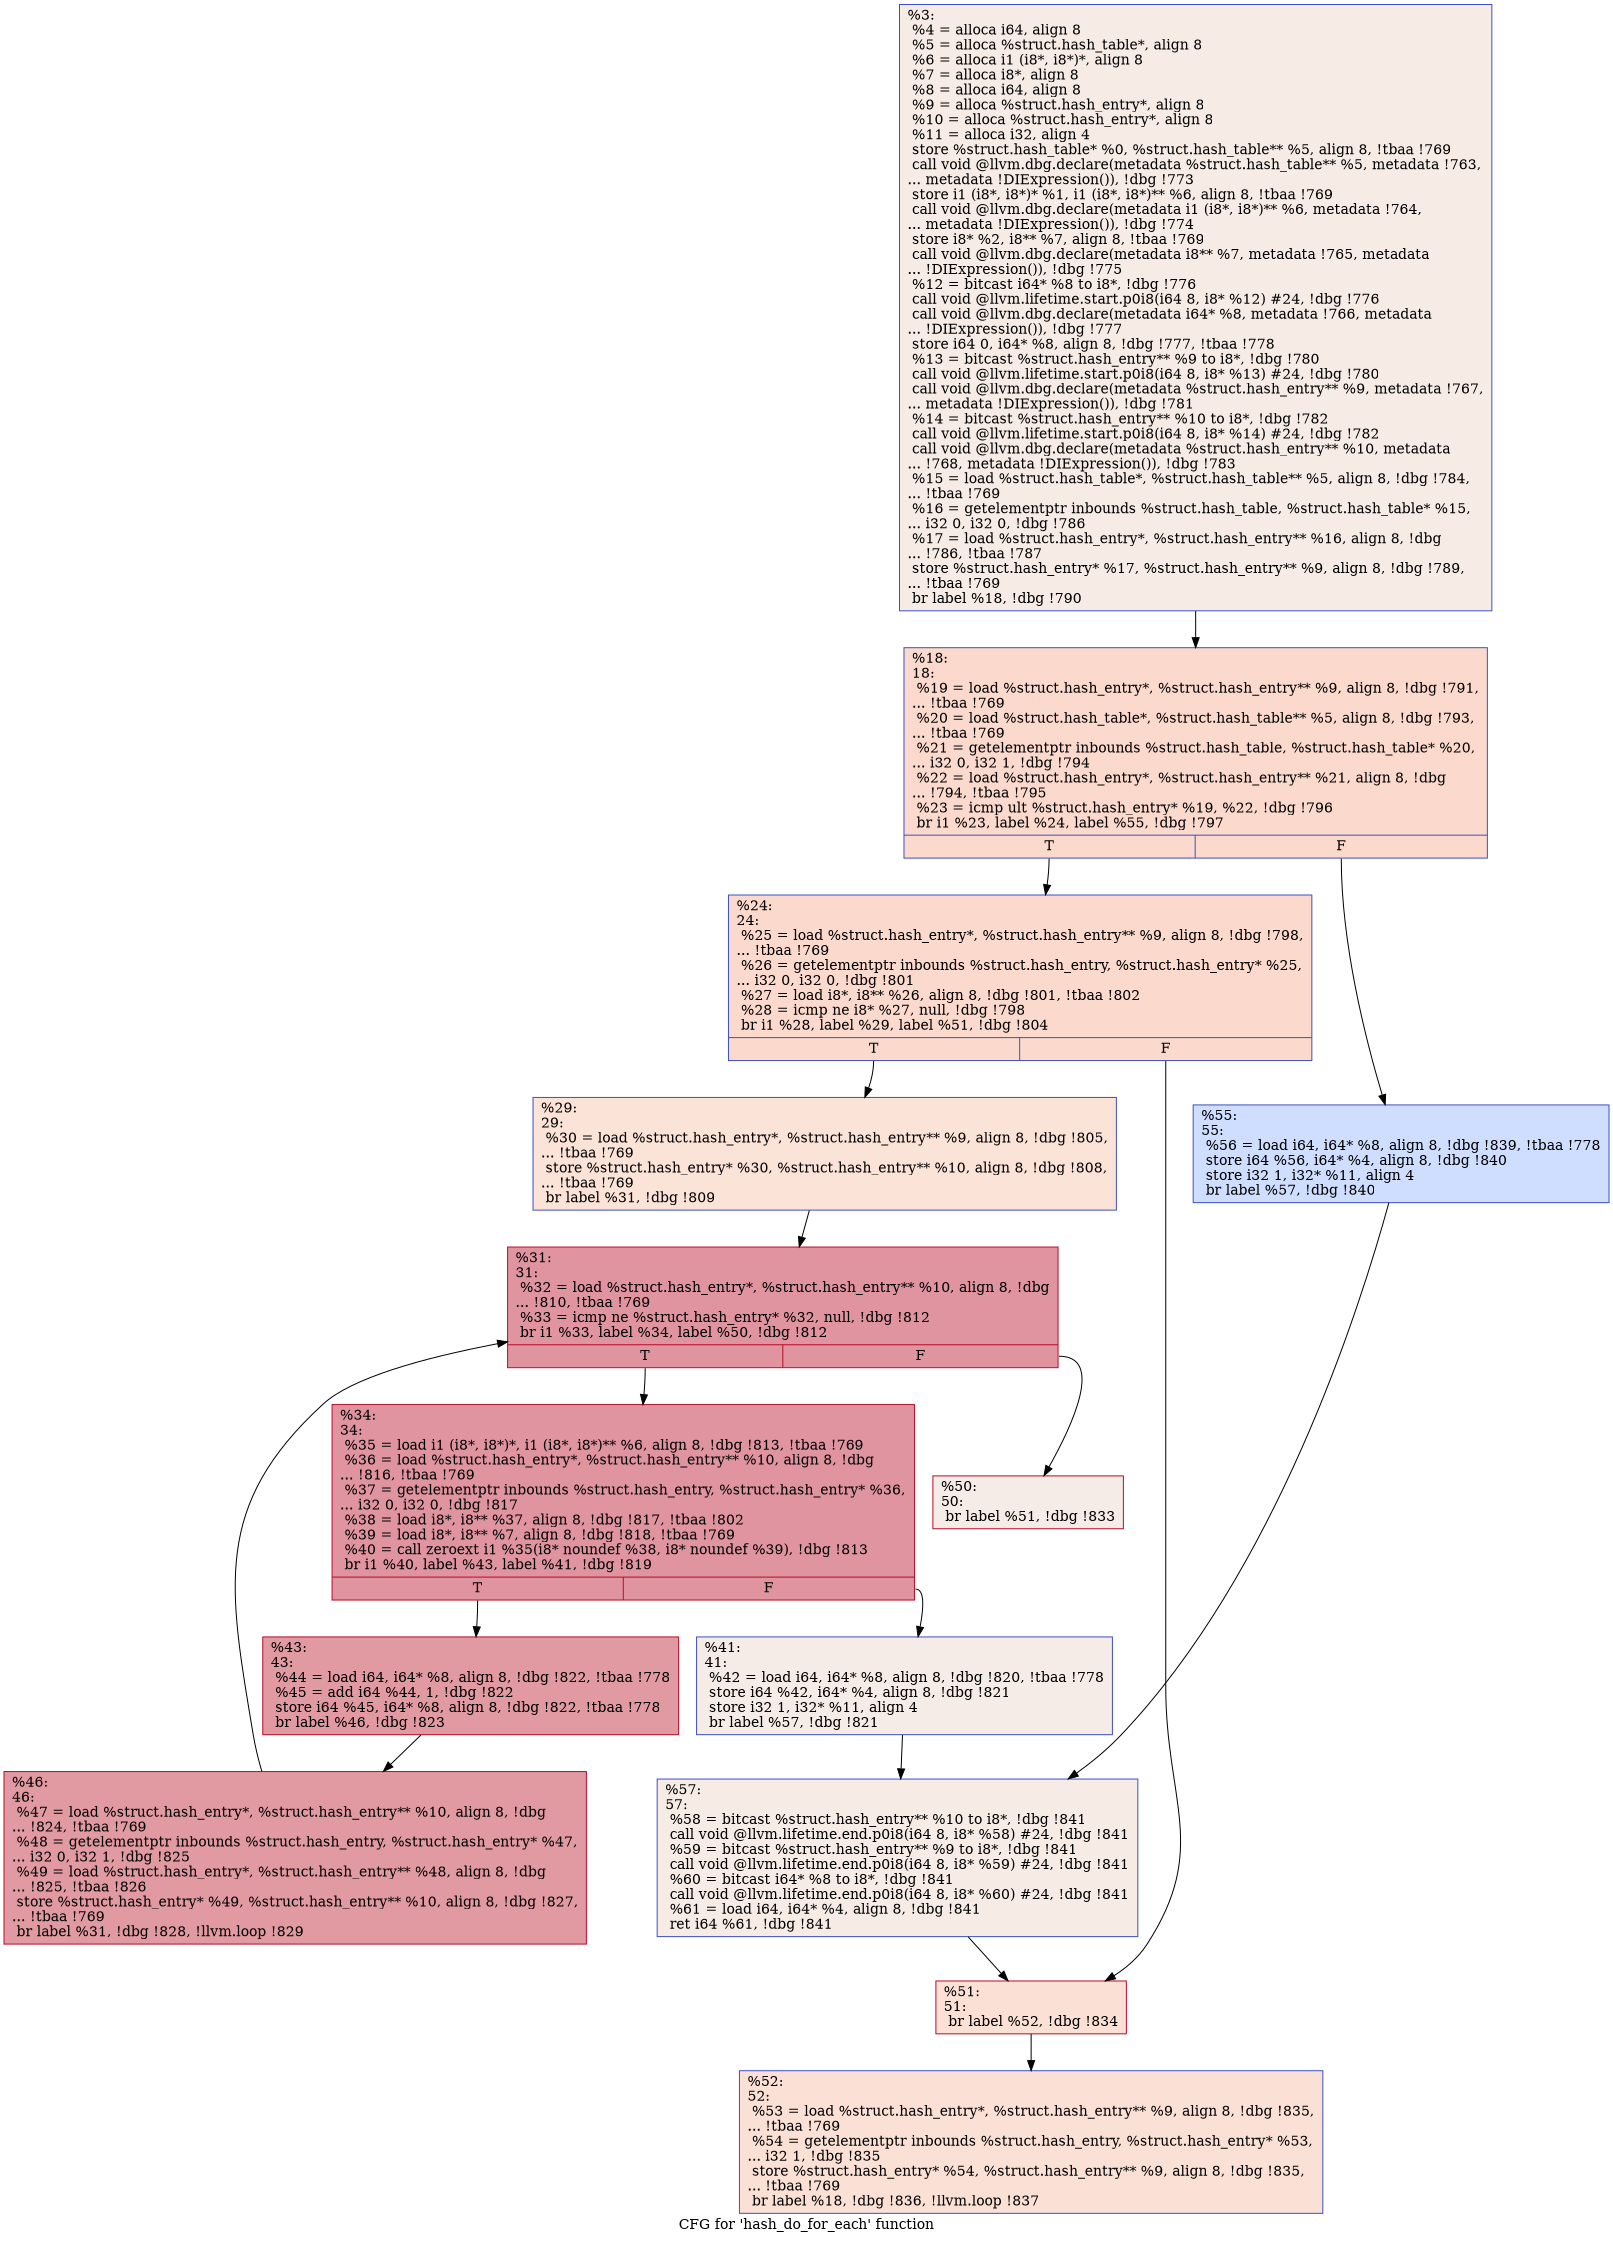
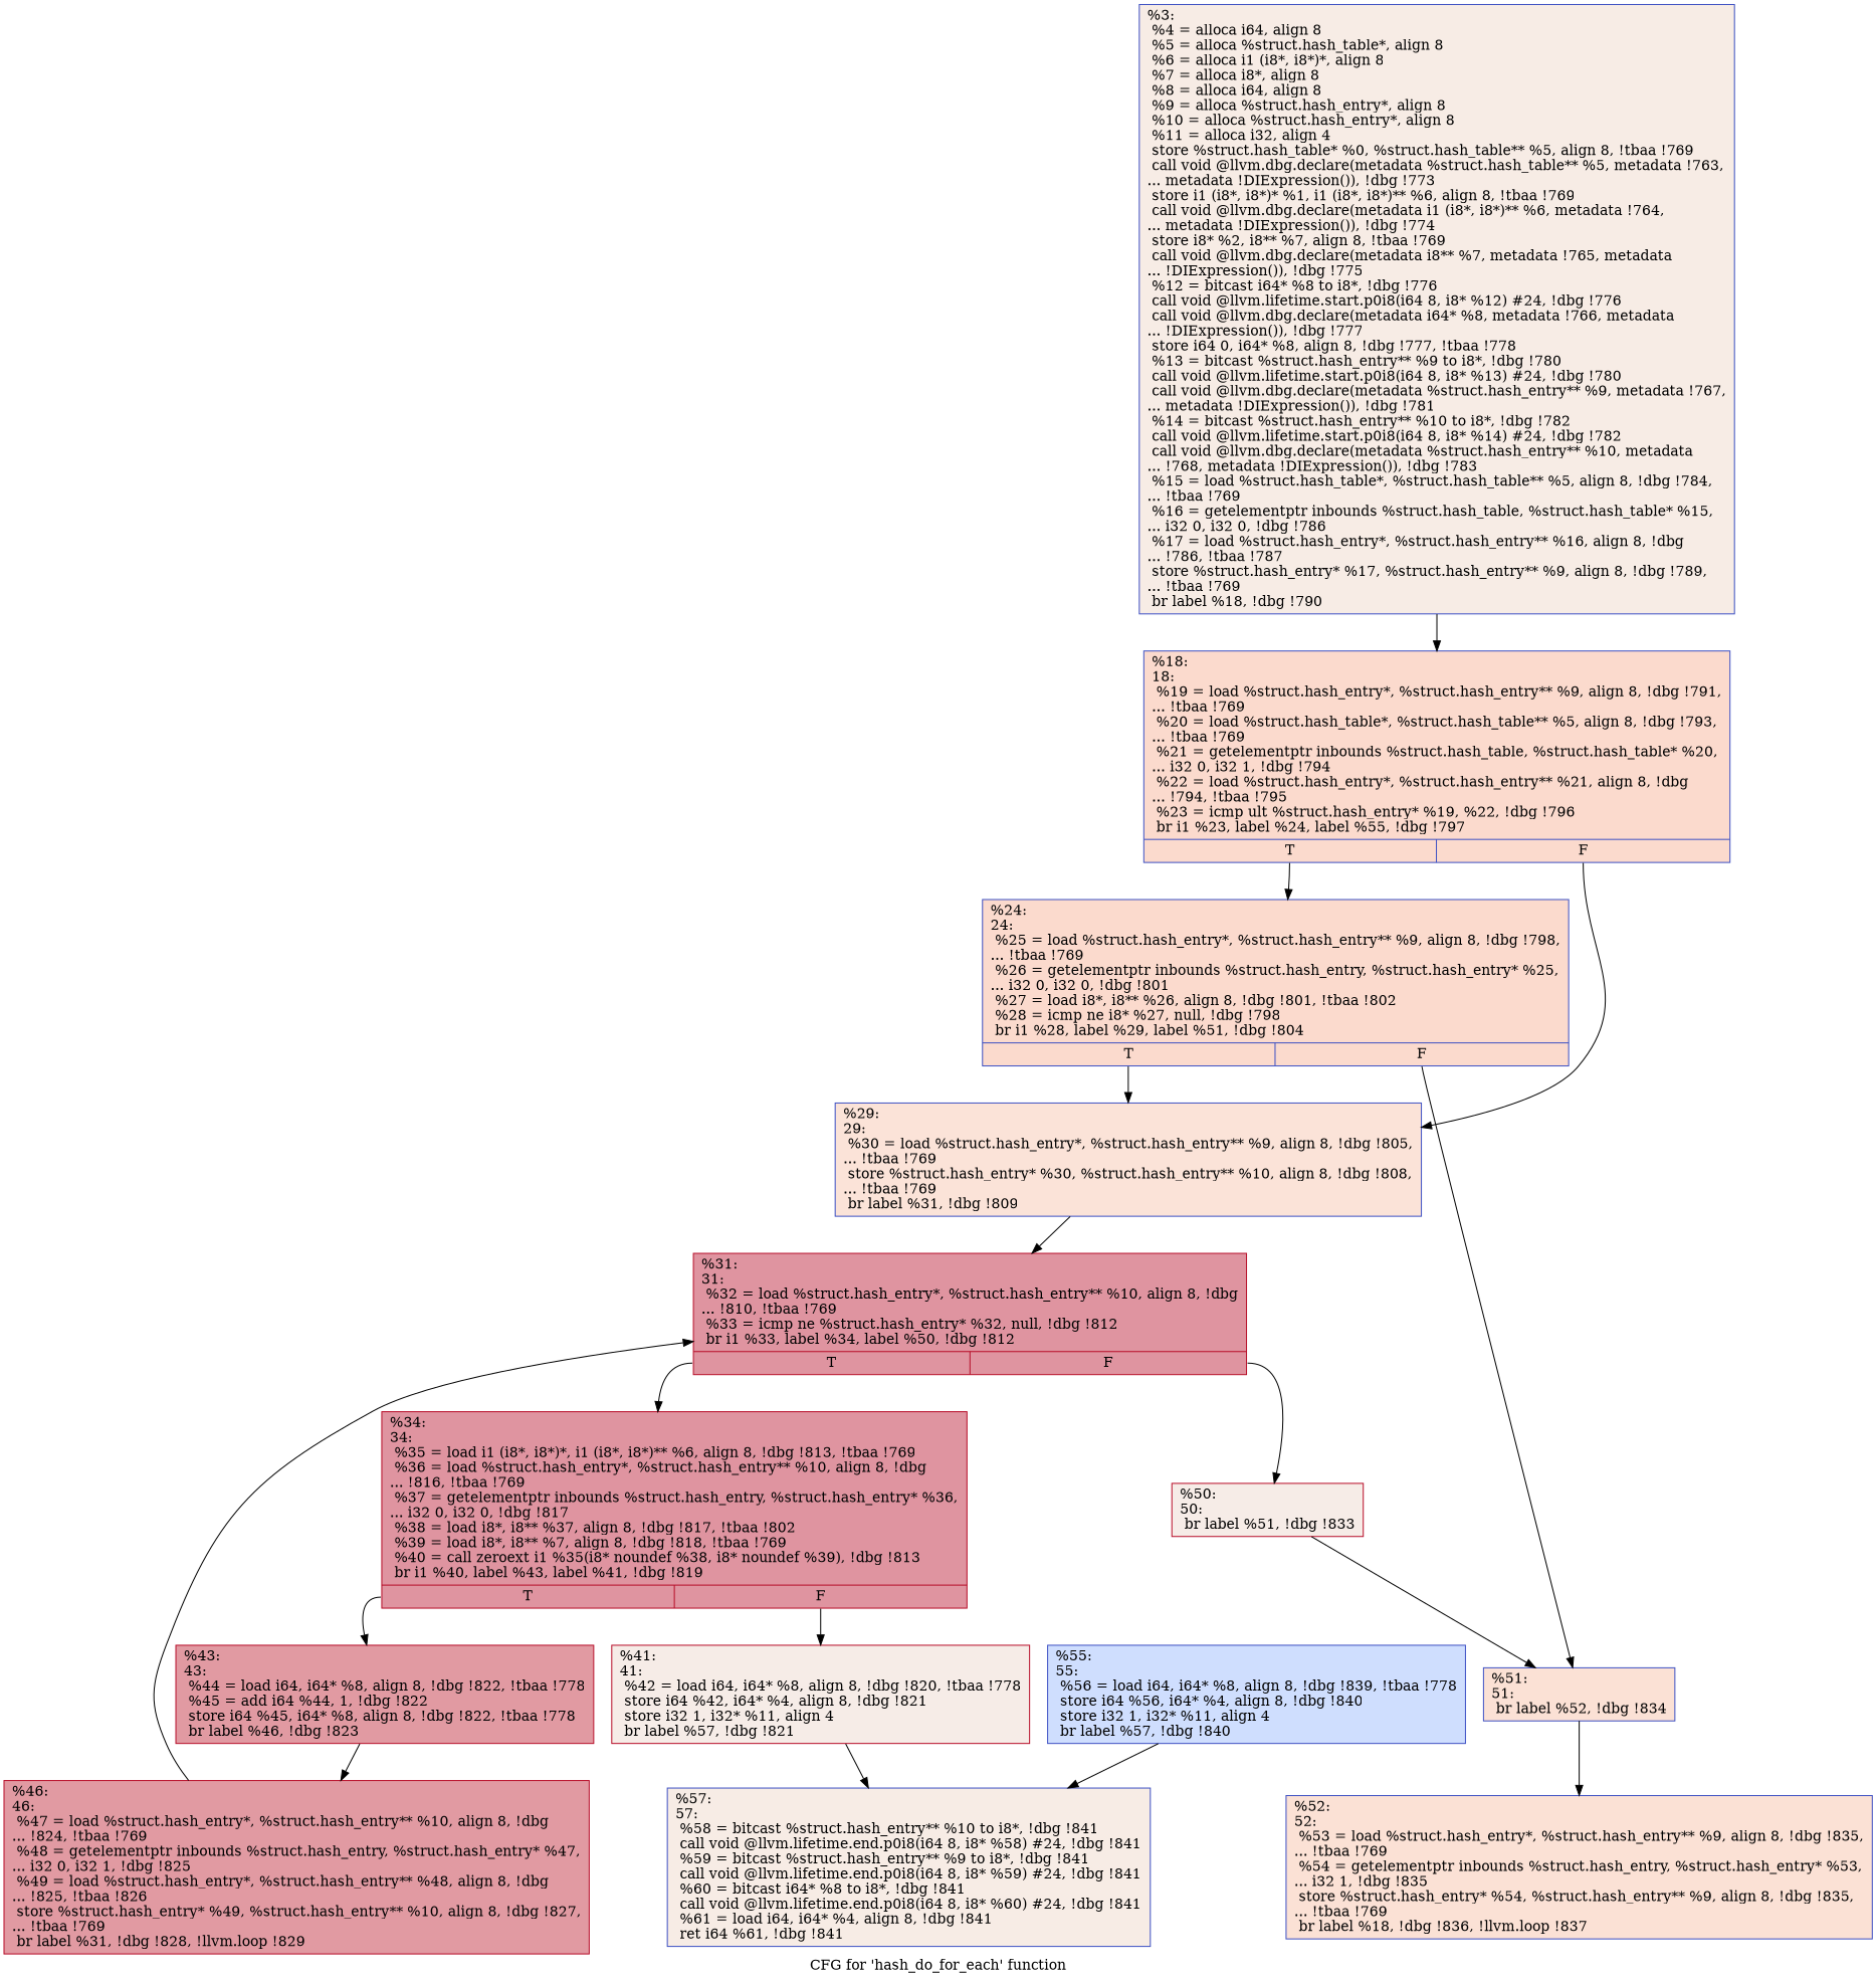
  digraph {
    label="CFG for 'hash_do_for_each' function"
    node [color="#3d50c3ff" fillcolor="#ecd3c570" shape=record style=filled]
    n1 [label="{%3:\l  %4 = alloca i64, align 8\l  %5 = alloca %struct.hash_table*, align 8\l  %6 = alloca i1 (i8*, i8*)*, align 8\l  %7 = alloca i8*, align 8\l  %8 = alloca i64, align 8\l  %9 = alloca %struct.hash_entry*, align 8\l  %10 = alloca %struct.hash_entry*, align 8\l  %11 = alloca i32, align 4\l  store %struct.hash_table* %0, %struct.hash_table** %5, align 8, !tbaa !769\l  call void @llvm.dbg.declare(metadata %struct.hash_table** %5, metadata !763,\l... metadata !DIExpression()), !dbg !773\l  store i1 (i8*, i8*)* %1, i1 (i8*, i8*)** %6, align 8, !tbaa !769\l  call void @llvm.dbg.declare(metadata i1 (i8*, i8*)** %6, metadata !764,\l... metadata !DIExpression()), !dbg !774\l  store i8* %2, i8** %7, align 8, !tbaa !769\l  call void @llvm.dbg.declare(metadata i8** %7, metadata !765, metadata\l... !DIExpression()), !dbg !775\l  %12 = bitcast i64* %8 to i8*, !dbg !776\l  call void @llvm.lifetime.start.p0i8(i64 8, i8* %12) #24, !dbg !776\l  call void @llvm.dbg.declare(metadata i64* %8, metadata !766, metadata\l... !DIExpression()), !dbg !777\l  store i64 0, i64* %8, align 8, !dbg !777, !tbaa !778\l  %13 = bitcast %struct.hash_entry** %9 to i8*, !dbg !780\l  call void @llvm.lifetime.start.p0i8(i64 8, i8* %13) #24, !dbg !780\l  call void @llvm.dbg.declare(metadata %struct.hash_entry** %9, metadata !767,\l... metadata !DIExpression()), !dbg !781\l  %14 = bitcast %struct.hash_entry** %10 to i8*, !dbg !782\l  call void @llvm.lifetime.start.p0i8(i64 8, i8* %14) #24, !dbg !782\l  call void @llvm.dbg.declare(metadata %struct.hash_entry** %10, metadata\l... !768, metadata !DIExpression()), !dbg !783\l  %15 = load %struct.hash_table*, %struct.hash_table** %5, align 8, !dbg !784,\l... !tbaa !769\l  %16 = getelementptr inbounds %struct.hash_table, %struct.hash_table* %15,\l... i32 0, i32 0, !dbg !786\l  %17 = load %struct.hash_entry*, %struct.hash_entry** %16, align 8, !dbg\l... !786, !tbaa !787\l  store %struct.hash_entry* %17, %struct.hash_entry** %9, align 8, !dbg !789,\l... !tbaa !769\l  br label %18, !dbg !790\l}"]
    n2 [fillcolor="#f7ac8e70" label="{%18:\l18:                                               \l  %19 = load %struct.hash_entry*, %struct.hash_entry** %9, align 8, !dbg !791,\l... !tbaa !769\l  %20 = load %struct.hash_table*, %struct.hash_table** %5, align 8, !dbg !793,\l... !tbaa !769\l  %21 = getelementptr inbounds %struct.hash_table, %struct.hash_table* %20,\l... i32 0, i32 1, !dbg !794\l  %22 = load %struct.hash_entry*, %struct.hash_entry** %21, align 8, !dbg\l... !794, !tbaa !795\l  %23 = icmp ult %struct.hash_entry* %19, %22, !dbg !796\l  br i1 %23, label %24, label %55, !dbg !797\l|{<s0>T|<s1>F}}"]
    n3 [fillcolor="#f7ac8e70" label="{%24:\l24:                                               \l  %25 = load %struct.hash_entry*, %struct.hash_entry** %9, align 8, !dbg !798,\l... !tbaa !769\l  %26 = getelementptr inbounds %struct.hash_entry, %struct.hash_entry* %25,\l... i32 0, i32 0, !dbg !801\l  %27 = load i8*, i8** %26, align 8, !dbg !801, !tbaa !802\l  %28 = icmp ne i8* %27, null, !dbg !798\l  br i1 %28, label %29, label %51, !dbg !804\l|{<s0>T|<s1>F}}"]
    n4 [fillcolor="#93b5fe70" label="{%55:\l55:                                               \l  %56 = load i64, i64* %8, align 8, !dbg !839, !tbaa !778\l  store i64 %56, i64* %4, align 8, !dbg !840\l  store i32 1, i32* %11, align 4\l  br label %57, !dbg !840\l}"]
    n5 [fillcolor="#f6bfa670" label="{%29:\l29:                                               \l  %30 = load %struct.hash_entry*, %struct.hash_entry** %9, align 8, !dbg !805,\l... !tbaa !769\l  store %struct.hash_entry* %30, %struct.hash_entry** %10, align 8, !dbg !808,\l... !tbaa !769\l  br label %31, !dbg !809\l}"]
-   n6 [color="#b70d28ff" fillcolor="#f7bca170" label="{%51:\l51:                                               \l  br label %52, !dbg !834\l}"]
+   n6 [fillcolor="#f7bca170" label="{%51:\l51:                                               \l  br label %52, !dbg !834\l}"]
    n7 [label="{%57:\l57:                                               \l  %58 = bitcast %struct.hash_entry** %10 to i8*, !dbg !841\l  call void @llvm.lifetime.end.p0i8(i64 8, i8* %58) #24, !dbg !841\l  %59 = bitcast %struct.hash_entry** %9 to i8*, !dbg !841\l  call void @llvm.lifetime.end.p0i8(i64 8, i8* %59) #24, !dbg !841\l  %60 = bitcast i64* %8 to i8*, !dbg !841\l  call void @llvm.lifetime.end.p0i8(i64 8, i8* %60) #24, !dbg !841\l  %61 = load i64, i64* %4, align 8, !dbg !841\l  ret i64 %61, !dbg !841\l}"]
    n8 [color="#b70d28ff" fillcolor="#b70d2870" label="{%31:\l31:                                               \l  %32 = load %struct.hash_entry*, %struct.hash_entry** %10, align 8, !dbg\l... !810, !tbaa !769\l  %33 = icmp ne %struct.hash_entry* %32, null, !dbg !812\l  br i1 %33, label %34, label %50, !dbg !812\l|{<s0>T|<s1>F}}"]
    n9 [fillcolor="#f7bca170" label="{%52:\l52:                                               \l  %53 = load %struct.hash_entry*, %struct.hash_entry** %9, align 8, !dbg !835,\l... !tbaa !769\l  %54 = getelementptr inbounds %struct.hash_entry, %struct.hash_entry* %53,\l... i32 1, !dbg !835\l  store %struct.hash_entry* %54, %struct.hash_entry** %9, align 8, !dbg !835,\l... !tbaa !769\l  br label %18, !dbg !836, !llvm.loop !837\l}"]
    n10 [color="#b70d28ff" fillcolor="#b70d2870" label="{%34:\l34:                                               \l  %35 = load i1 (i8*, i8*)*, i1 (i8*, i8*)** %6, align 8, !dbg !813, !tbaa !769\l  %36 = load %struct.hash_entry*, %struct.hash_entry** %10, align 8, !dbg\l... !816, !tbaa !769\l  %37 = getelementptr inbounds %struct.hash_entry, %struct.hash_entry* %36,\l... i32 0, i32 0, !dbg !817\l  %38 = load i8*, i8** %37, align 8, !dbg !817, !tbaa !802\l  %39 = load i8*, i8** %7, align 8, !dbg !818, !tbaa !769\l  %40 = call zeroext i1 %35(i8* noundef %38, i8* noundef %39), !dbg !813\l  br i1 %40, label %43, label %41, !dbg !819\l|{<s0>T|<s1>F}}"]
    n11 [color="#b70d28ff" fillcolor="#ead5c970" label="{%50:\l50:                                               \l  br label %51, !dbg !833\l}"]
    n12 [color="#b70d28ff" fillcolor="#bb1b2c70" label="{%43:\l43:                                               \l  %44 = load i64, i64* %8, align 8, !dbg !822, !tbaa !778\l  %45 = add i64 %44, 1, !dbg !822\l  store i64 %45, i64* %8, align 8, !dbg !822, !tbaa !778\l  br label %46, !dbg !823\l}"]
-   n13 [fillcolor="#ead5c970" label="{%41:\l41:                                               \l  %42 = load i64, i64* %8, align 8, !dbg !820, !tbaa !778\l  store i64 %42, i64* %4, align 8, !dbg !821\l  store i32 1, i32* %11, align 4\l  br label %57, !dbg !821\l}"]
+   n13 [color="#b70d28ff" fillcolor="#ead5c970" label="{%41:\l41:                                               \l  %42 = load i64, i64* %8, align 8, !dbg !820, !tbaa !778\l  store i64 %42, i64* %4, align 8, !dbg !821\l  store i32 1, i32* %11, align 4\l  br label %57, !dbg !821\l}"]
    n14 [color="#b70d28ff" fillcolor="#bb1b2c70" label="{%46:\l46:                                               \l  %47 = load %struct.hash_entry*, %struct.hash_entry** %10, align 8, !dbg\l... !824, !tbaa !769\l  %48 = getelementptr inbounds %struct.hash_entry, %struct.hash_entry* %47,\l... i32 0, i32 1, !dbg !825\l  %49 = load %struct.hash_entry*, %struct.hash_entry** %48, align 8, !dbg\l... !825, !tbaa !826\l  store %struct.hash_entry* %49, %struct.hash_entry** %10, align 8, !dbg !827,\l... !tbaa !769\l  br label %31, !dbg !828, !llvm.loop !829\l}"]
    n1 -> n2
    n2 -> n3 [tailport=s0]
-   n2 -> n4 [tailport=s1]
+   n2 -> n5 [tailport=s1]
    n3 -> n5 [tailport=s0]
    n3 -> n6 [tailport=s1]
    n4 -> n7
    n5 -> n8
    n6 -> n9
    n8 -> n10 [tailport=s0]
    n8 -> n11 [tailport=s1]
    n10 -> n12 [tailport=s0]
    n10 -> n13 [tailport=s1]
-   n7 -> n6
+   n11 -> n6
    n12 -> n14
    n13 -> n7
    n14 -> n8
  }
